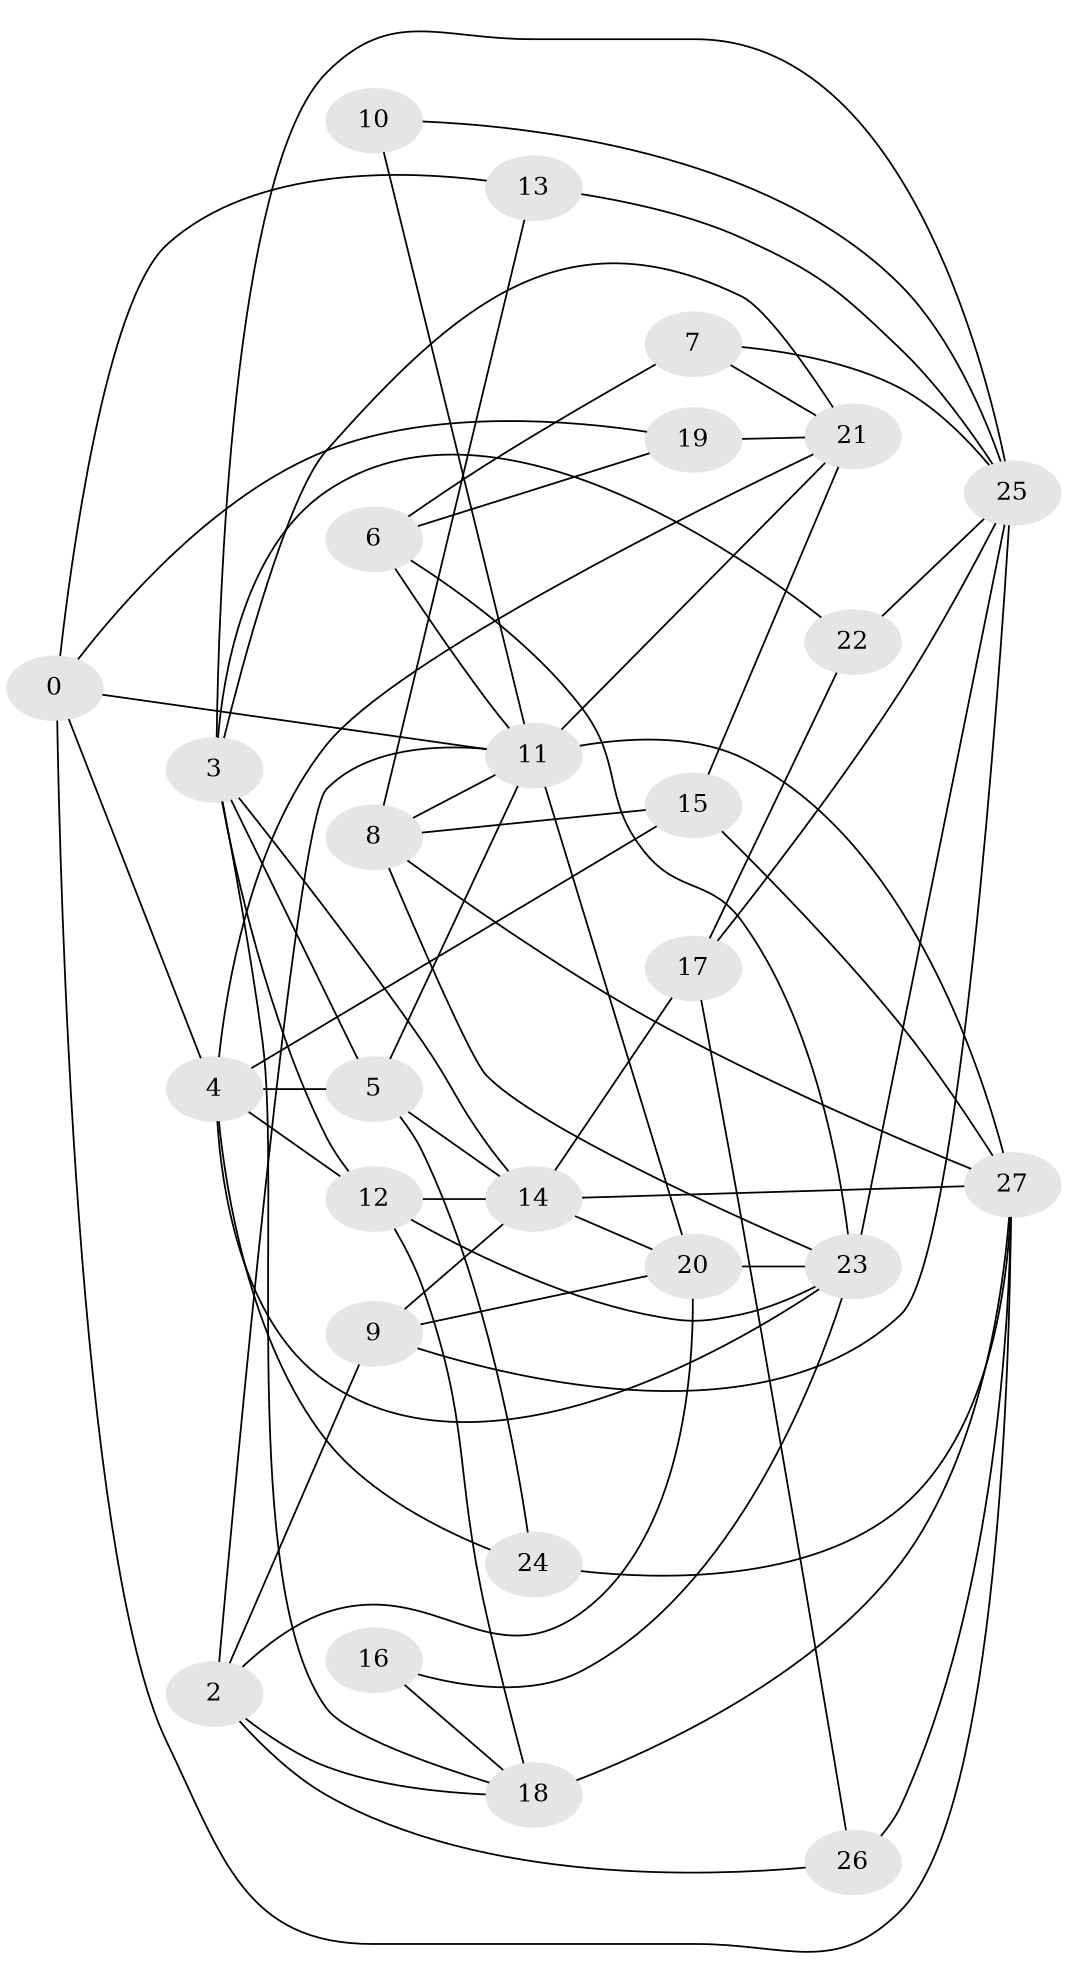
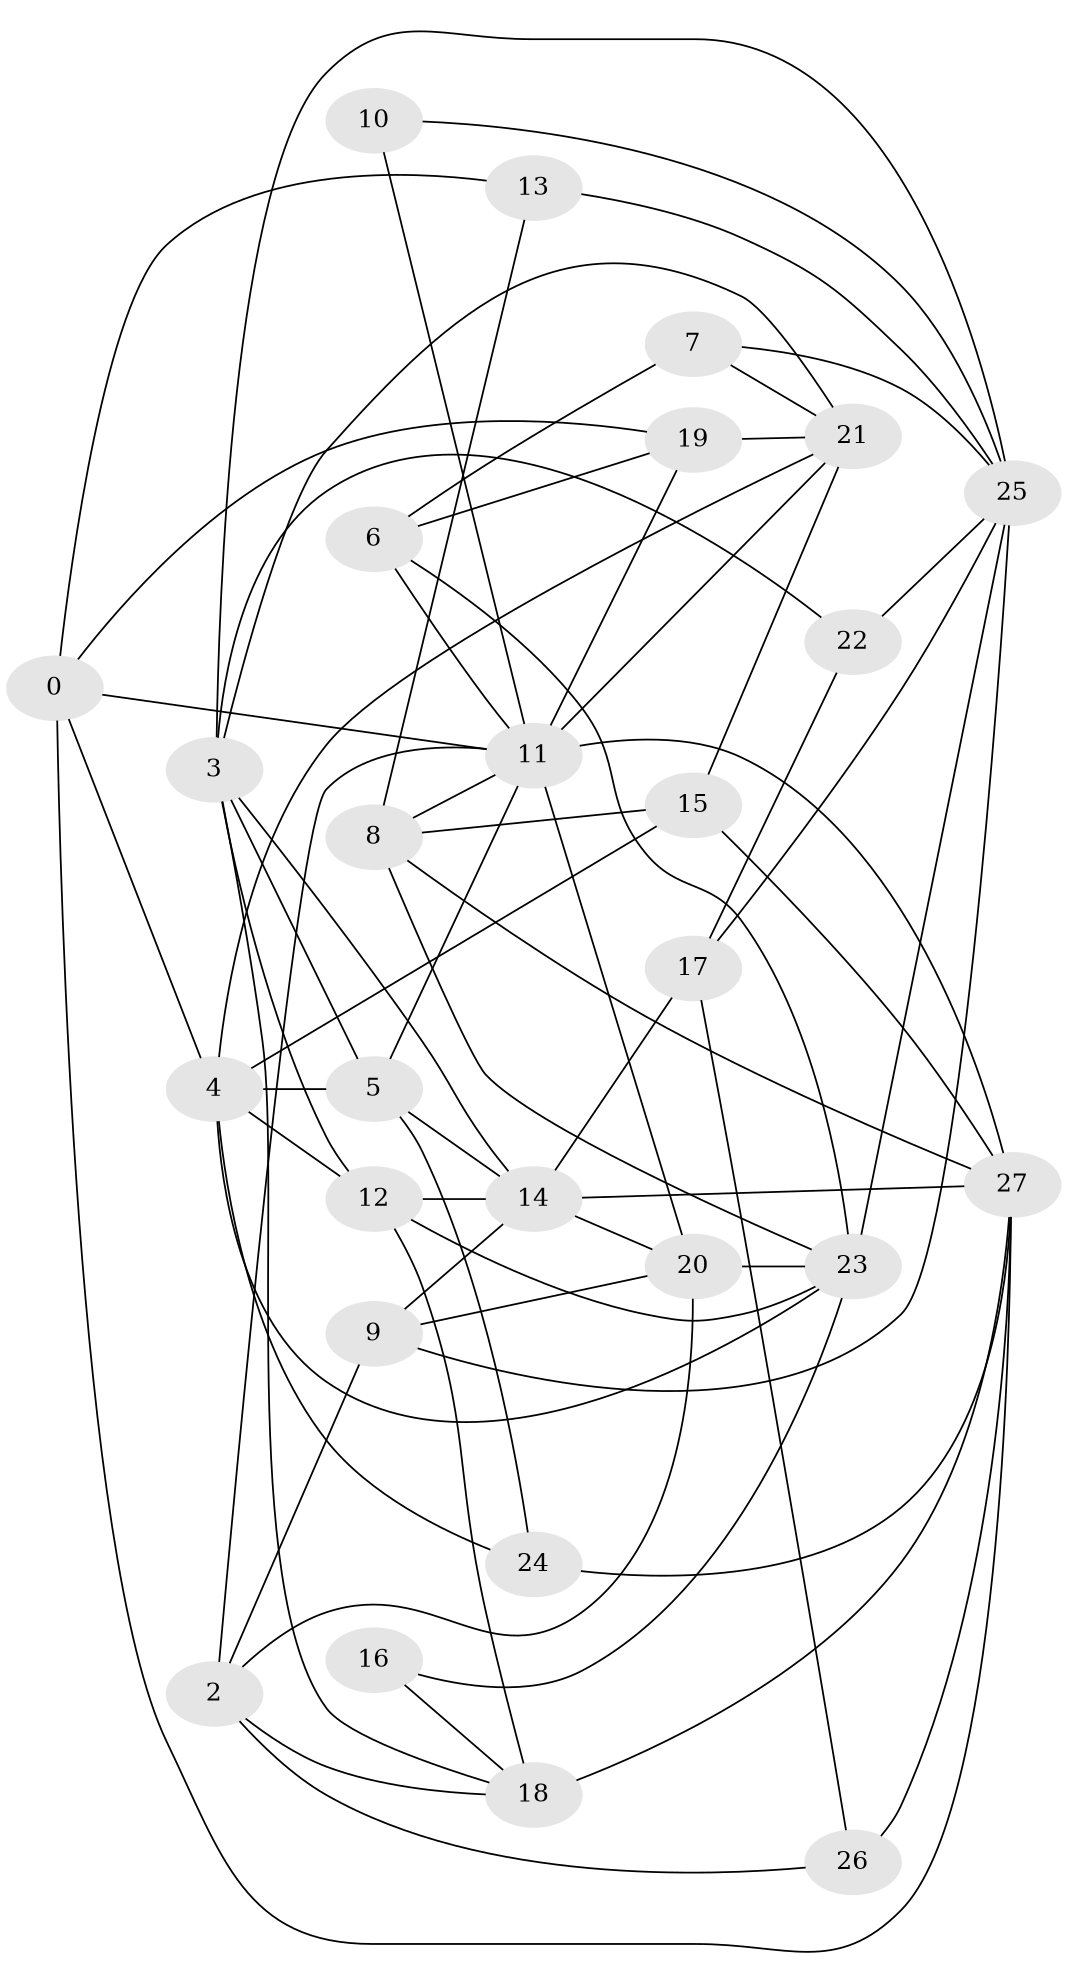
  graph {
    rankdir=LR
    node [color=gray90 style=filled]
    edge [weight=1.0]
    n1 [label=0]
    4
    11
    13
    19
    27
    5
    12
    21
    15
    23
    24
    20
    25
    2
    9
    18
    26
    14
    3
    22
    17
    6
    7
    8
    10
    16
    n1 -- 4
    n1 -- 11
    n1 -- 13
    n1 -- 19
    n1 -- 27
    4 -- 5
    4 -- 12
    4 -- 21
    4 -- 15
    4 -- 23
    4 -- 24
+   11 -- 19
    11 -- 27
    11 -- 21
    11 -- 20 [weight=2.0]
    13 -- 25
    19 -- 21
    5 -- 11
    5 -- 24
    5 -- 14
    12 -- 23
    12 -- 18
    12 -- 14
    15 -- 27 [weight=2.0]
    15 -- 21
    23 -- 25
    24 -- 27
    20 -- 23
    2 -- 11
    2 -- 20
    2 -- 9
    2 -- 18
    2 -- 26 [weight=2.0]
    9 -- 20
    9 -- 25
    9 -- 14
    18 -- 27
    26 -- 27
    14 -- 27 [weight=2.0]
    14 -- 20
    14 -- 17
    3 -- 5
    3 -- 12
    3 -- 21 [weight=3.0]
    3 -- 25
    3 -- 18
    3 -- 14
    3 -- 22
    22 -- 25
    17 -- 25 [weight=2.0]
    17 -- 26
    17 -- 22
    6 -- 11
    6 -- 19
    6 -- 23
    6 -- 7 [weight=2.0]
    7 -- 21
    7 -- 25 [weight=2.0]
    8 -- 11 [weight=2.0]
    8 -- 13
    8 -- 27
    8 -- 15
    8 -- 23 [weight=2.0]
    10 -- 11 [weight=2.0]
    10 -- 25
    16 -- 23
    16 -- 18
  }
